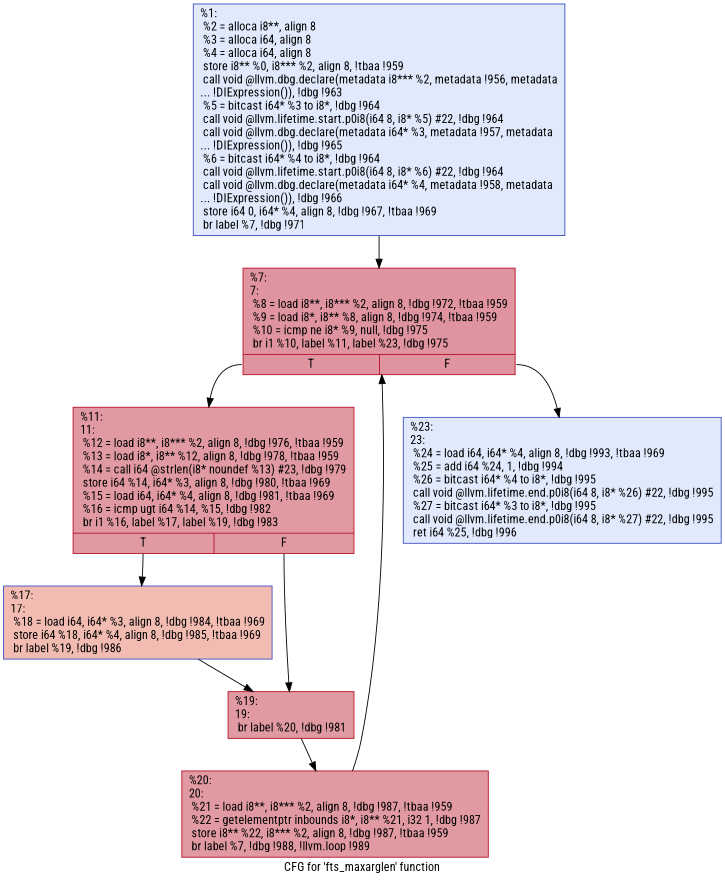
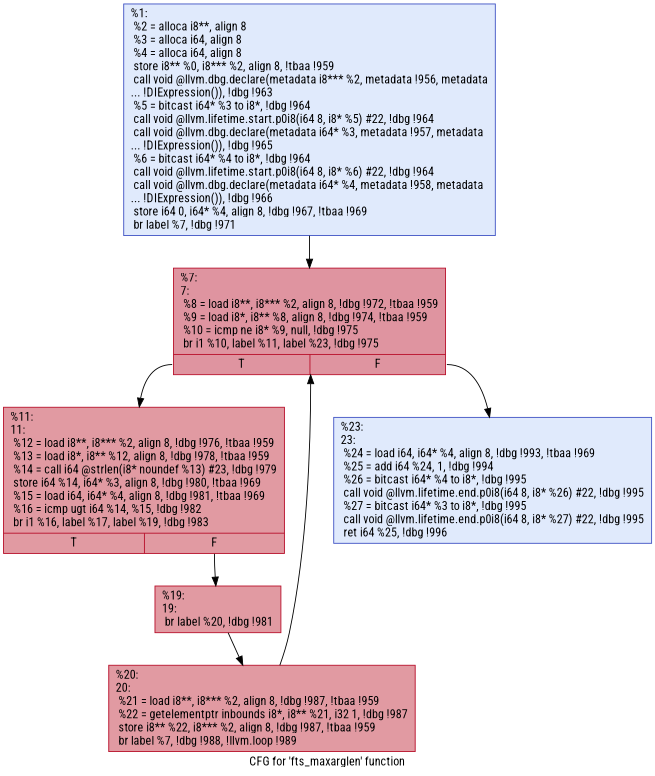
  digraph {
    label="CFG for 'fts_maxarglen' function"
    fontname="Roboto Condensed"
    node [color="#b70d28ff" fillcolor="#bb1b2c70" shape=record style=filled fontname="Roboto Condensed"]
    edge [fontname="Roboto Condensed"]
    n1 [color="#3d50c3ff" fillcolor="#b9d0f970" label="{%1:\l  %2 = alloca i8**, align 8\l  %3 = alloca i64, align 8\l  %4 = alloca i64, align 8\l  store i8** %0, i8*** %2, align 8, !tbaa !959\l  call void @llvm.dbg.declare(metadata i8*** %2, metadata !956, metadata\l... !DIExpression()), !dbg !963\l  %5 = bitcast i64* %3 to i8*, !dbg !964\l  call void @llvm.lifetime.start.p0i8(i64 8, i8* %5) #22, !dbg !964\l  call void @llvm.dbg.declare(metadata i64* %3, metadata !957, metadata\l... !DIExpression()), !dbg !965\l  %6 = bitcast i64* %4 to i8*, !dbg !964\l  call void @llvm.lifetime.start.p0i8(i64 8, i8* %6) #22, !dbg !964\l  call void @llvm.dbg.declare(metadata i64* %4, metadata !958, metadata\l... !DIExpression()), !dbg !966\l  store i64 0, i64* %4, align 8, !dbg !967, !tbaa !969\l  br label %7, !dbg !971\l}"]
    n2 [fillcolor="#b70d2870" label="{%7:\l7:                                                \l  %8 = load i8**, i8*** %2, align 8, !dbg !972, !tbaa !959\l  %9 = load i8*, i8** %8, align 8, !dbg !974, !tbaa !959\l  %10 = icmp ne i8* %9, null, !dbg !975\l  br i1 %10, label %11, label %23, !dbg !975\l|{<s0>T|<s1>F}}"]
    n3 [label="{%11:\l11:                                               \l  %12 = load i8**, i8*** %2, align 8, !dbg !976, !tbaa !959\l  %13 = load i8*, i8** %12, align 8, !dbg !978, !tbaa !959\l  %14 = call i64 @strlen(i8* noundef %13) #23, !dbg !979\l  store i64 %14, i64* %3, align 8, !dbg !980, !tbaa !969\l  %15 = load i64, i64* %4, align 8, !dbg !981, !tbaa !969\l  %16 = icmp ugt i64 %14, %15, !dbg !982\l  br i1 %16, label %17, label %19, !dbg !983\l|{<s0>T|<s1>F}}"]
    n4 [color="#3d50c3ff" fillcolor="#b9d0f970" label="{%23:\l23:                                               \l  %24 = load i64, i64* %4, align 8, !dbg !993, !tbaa !969\l  %25 = add i64 %24, 1, !dbg !994\l  %26 = bitcast i64* %4 to i8*, !dbg !995\l  call void @llvm.lifetime.end.p0i8(i64 8, i8* %26) #22, !dbg !995\l  %27 = bitcast i64* %3 to i8*, !dbg !995\l  call void @llvm.lifetime.end.p0i8(i64 8, i8* %27) #22, !dbg !995\l  ret i64 %25, !dbg !996\l}"]
-   n5 [color="#3d50c3ff" fillcolor="#e1675170" label="{%17:\l17:                                               \l  %18 = load i64, i64* %3, align 8, !dbg !984, !tbaa !969\l  store i64 %18, i64* %4, align 8, !dbg !985, !tbaa !969\l  br label %19, !dbg !986\l}"]
    n6 [label="{%19:\l19:                                               \l  br label %20, !dbg !981\l}"]
    n7 [label="{%20:\l20:                                               \l  %21 = load i8**, i8*** %2, align 8, !dbg !987, !tbaa !959\l  %22 = getelementptr inbounds i8*, i8** %21, i32 1, !dbg !987\l  store i8** %22, i8*** %2, align 8, !dbg !987, !tbaa !959\l  br label %7, !dbg !988, !llvm.loop !989\l}"]
    n1 -> n2
    n2 -> n3 [tailport=s0]
    n2 -> n4 [tailport=s1]
-   n3 -> n5 [tailport=s0]
    n3 -> n6 [tailport=s1]
-   n5 -> n6
    n6 -> n7
    n7 -> n2
  }
